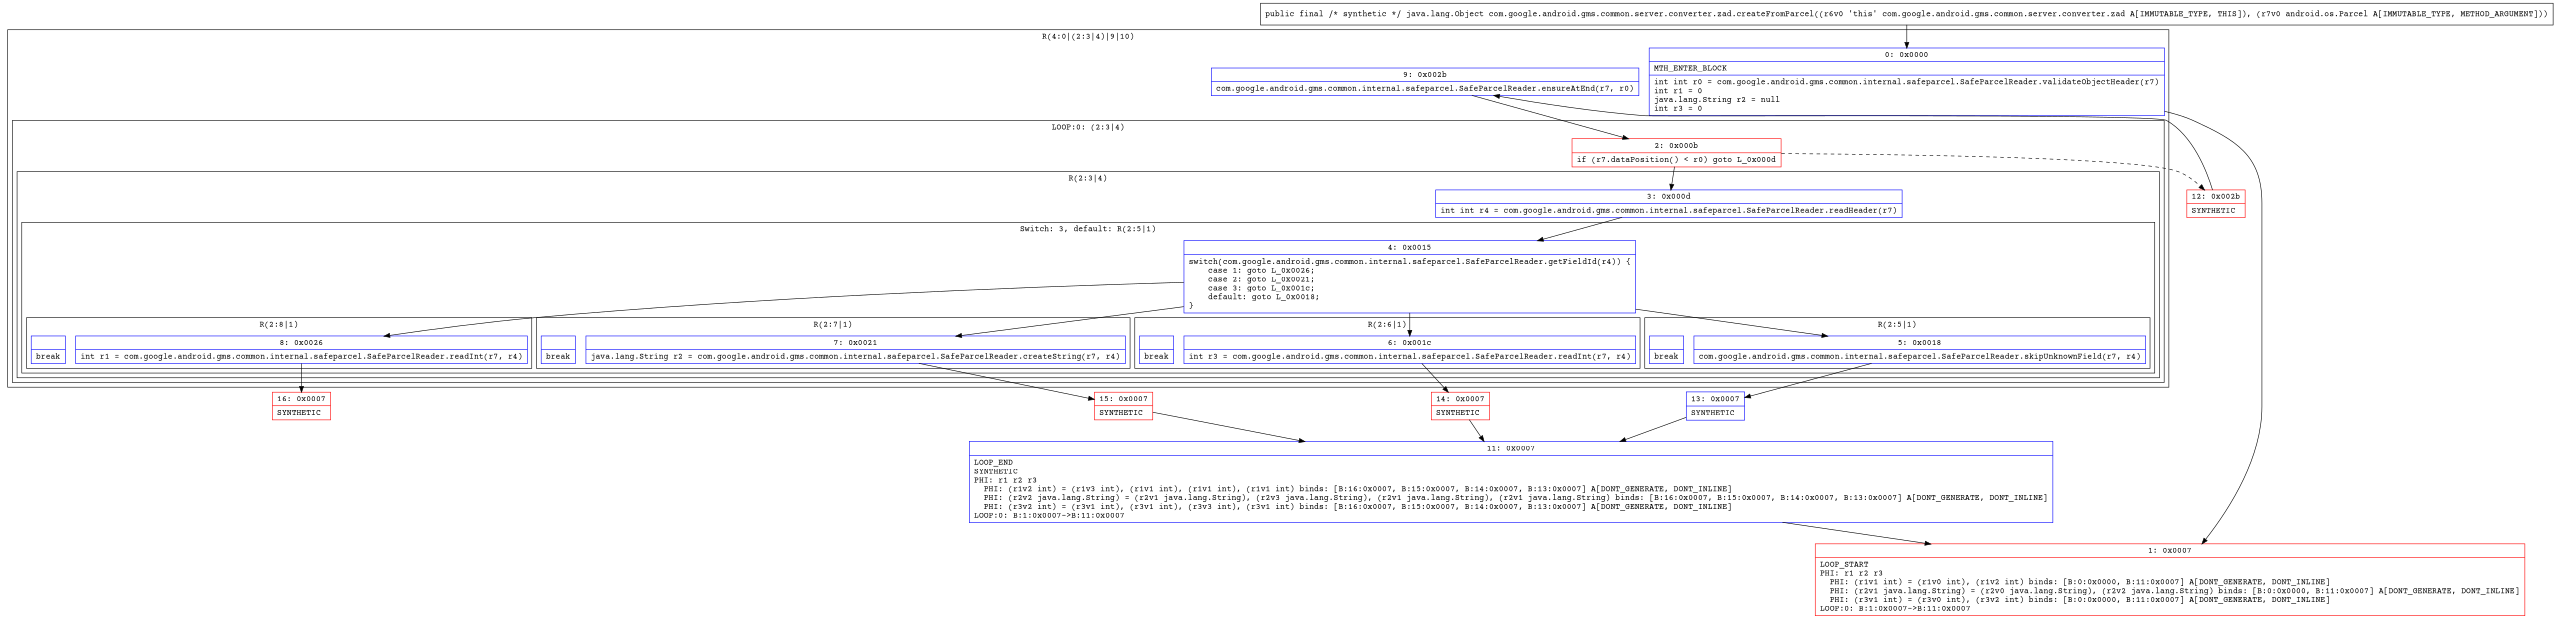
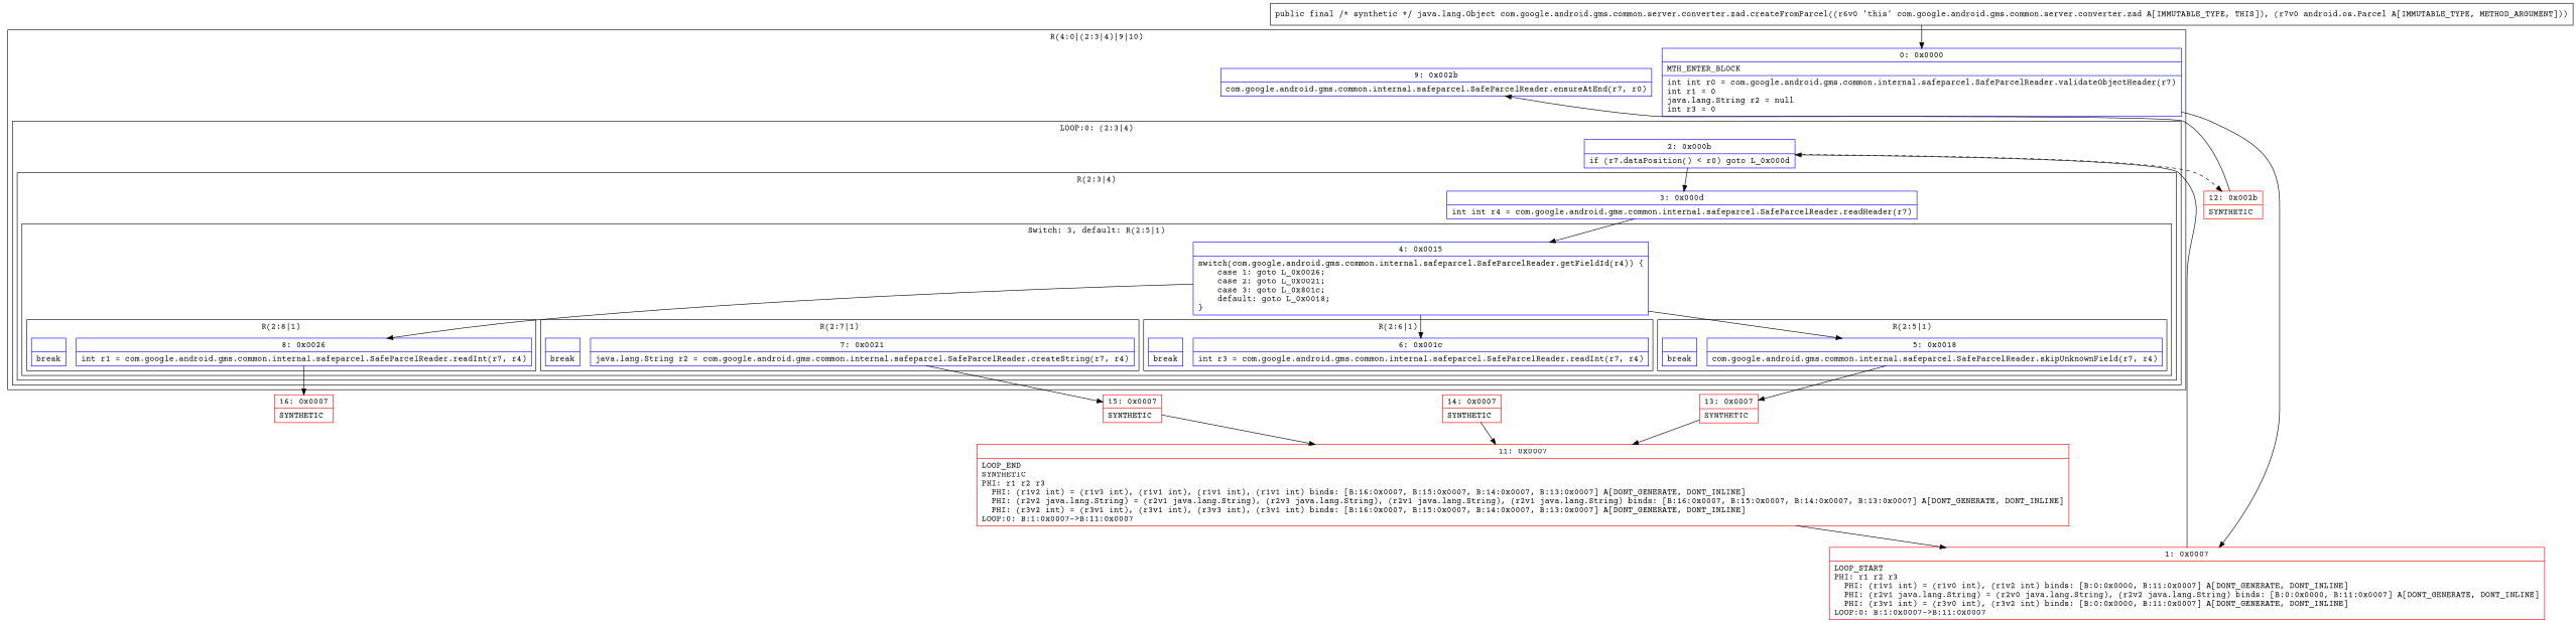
  digraph {
    fontname="Courier Prime"
    node [color=blue fontname="Courier Prime" shape=record]
    edge [fontname="Courier Prime"]
    n1 [label="{8\:\ 0x0026|int r1 = com.google.android.gms.common.internal.safeparcel.SafeParcelReader.readInt(r7, r4)\l}"]
    n2 [label="{|break\l}"]
    n3 [label="{7\:\ 0x0021|java.lang.String r2 = com.google.android.gms.common.internal.safeparcel.SafeParcelReader.createString(r7, r4)\l}"]
    n4 [label="{|break\l}"]
    n5 [label="{6\:\ 0x001c|int r3 = com.google.android.gms.common.internal.safeparcel.SafeParcelReader.readInt(r7, r4)\l}"]
    n6 [label="{|break\l}"]
    n7 [label="{5\:\ 0x0018|com.google.android.gms.common.internal.safeparcel.SafeParcelReader.skipUnknownField(r7, r4)\l}"]
    n8 [label="{|break\l}"]
-   n9 [label="{4\:\ 0x0015|switch(com.google.android.gms.common.internal.safeparcel.SafeParcelReader.getFieldId(r4)) \{\l    case 1: goto L_0x0026;\l    case 2: goto L_0x0021;\l    case 3: goto L_0x001c;\l    default: goto L_0x0018;\l\}\l}"]
+   n9 [label="{4\:\ 0x0015|switch(com.google.android.gms.common.internal.safeparcel.SafeParcelReader.getFieldId(r4)) \{\l    case 1: goto L_0x0026;\l    case 2: goto L_0x0021;\l    case 3: goto L_0x801c;\l    default: goto L_0x0018;\l\}\l}"]
    n10 [label="{3\:\ 0x000d|int int r4 = com.google.android.gms.common.internal.safeparcel.SafeParcelReader.readHeader(r7)\l}"]
-   n11 [color=red label="{2\:\ 0x000b|if (r7.dataPosition() \< r0) goto L_0x000d\l}"]
+   n11 [label="{2\:\ 0x000b|if (r7.dataPosition() \< r0) goto L_0x000d\l}"]
    n12 [label="{0\:\ 0x0000|MTH_ENTER_BLOCK\l|int int r0 = com.google.android.gms.common.internal.safeparcel.SafeParcelReader.validateObjectHeader(r7)\lint r1 = 0\ljava.lang.String r2 = null\lint r3 = 0\l}"]
    n13 [label="{9\:\ 0x002b|com.google.android.gms.common.internal.safeparcel.SafeParcelReader.ensureAtEnd(r7, r0)\l}"]
    n14 [color=red label="{16\:\ 0x0007|SYNTHETIC\l}"]
    n15 [color=red label="{15\:\ 0x0007|SYNTHETIC\l}"]
    n16 [color=red label="{14\:\ 0x0007|SYNTHETIC\l}"]
-   n17 [label="{13\:\ 0x0007|SYNTHETIC\l}"]
+   n17 [color=red label="{13\:\ 0x0007|SYNTHETIC\l}"]
    n18 [color=red label="{12\:\ 0x002b|SYNTHETIC\l}"]
    n19 [color=red label="{1\:\ 0x0007|LOOP_START\lPHI: r1 r2 r3 \l  PHI: (r1v1 int) = (r1v0 int), (r1v2 int) binds: [B:0:0x0000, B:11:0x0007] A[DONT_GENERATE, DONT_INLINE]\l  PHI: (r2v1 java.lang.String) = (r2v0 java.lang.String), (r2v2 java.lang.String) binds: [B:0:0x0000, B:11:0x0007] A[DONT_GENERATE, DONT_INLINE]\l  PHI: (r3v1 int) = (r3v0 int), (r3v2 int) binds: [B:0:0x0000, B:11:0x0007] A[DONT_GENERATE, DONT_INLINE]\lLOOP:0: B:1:0x0007\-\>B:11:0x0007\l}"]
-   n20 [label="{11\:\ 0x0007|LOOP_END\lSYNTHETIC\lPHI: r1 r2 r3 \l  PHI: (r1v2 int) = (r1v3 int), (r1v1 int), (r1v1 int), (r1v1 int) binds: [B:16:0x0007, B:15:0x0007, B:14:0x0007, B:13:0x0007] A[DONT_GENERATE, DONT_INLINE]\l  PHI: (r2v2 java.lang.String) = (r2v1 java.lang.String), (r2v3 java.lang.String), (r2v1 java.lang.String), (r2v1 java.lang.String) binds: [B:16:0x0007, B:15:0x0007, B:14:0x0007, B:13:0x0007] A[DONT_GENERATE, DONT_INLINE]\l  PHI: (r3v2 int) = (r3v1 int), (r3v1 int), (r3v3 int), (r3v1 int) binds: [B:16:0x0007, B:15:0x0007, B:14:0x0007, B:13:0x0007] A[DONT_GENERATE, DONT_INLINE]\lLOOP:0: B:1:0x0007\-\>B:11:0x0007\l}"]
+   n20 [color=red label="{11\:\ 0x0007|LOOP_END\lSYNTHETIC\lPHI: r1 r2 r3 \l  PHI: (r1v2 int) = (r1v3 int), (r1v1 int), (r1v1 int), (r1v1 int) binds: [B:16:0x0007, B:15:0x0007, B:14:0x0007, B:13:0x0007] A[DONT_GENERATE, DONT_INLINE]\l  PHI: (r2v2 java.lang.String) = (r2v1 java.lang.String), (r2v3 java.lang.String), (r2v1 java.lang.String), (r2v1 java.lang.String) binds: [B:16:0x0007, B:15:0x0007, B:14:0x0007, B:13:0x0007] A[DONT_GENERATE, DONT_INLINE]\l  PHI: (r3v2 int) = (r3v1 int), (r3v1 int), (r3v3 int), (r3v1 int) binds: [B:16:0x0007, B:15:0x0007, B:14:0x0007, B:13:0x0007] A[DONT_GENERATE, DONT_INLINE]\lLOOP:0: B:1:0x0007\-\>B:11:0x0007\l}"]
    n21 [label="{public final \/* synthetic *\/ java.lang.Object com.google.android.gms.common.server.converter.zad.createFromParcel((r6v0 'this' com.google.android.gms.common.server.converter.zad A[IMMUTABLE_TYPE, THIS]), (r7v0 android.os.Parcel A[IMMUTABLE_TYPE, METHOD_ARGUMENT])) }" color=""]
    subgraph cluster_1 {
      label="R(4:0|(2:3|4)|9|10)"
      n12
      n13
      subgraph cluster_2 {
        label="LOOP:0: (2:3|4)"
        n11
        subgraph cluster_3 {
          label="R(2:3|4)"
          n10
          subgraph cluster_4 {
            label="Switch: 3, default: R(2:5|1)"
            n9
            subgraph cluster_5 {
              label="R(2:8|1)"
              n1
              n2
            }
            subgraph cluster_6 {
              label="R(2:7|1)"
              n3
              n4
            }
            subgraph cluster_7 {
              label="R(2:6|1)"
              n5
              n6
            }
            subgraph cluster_8 {
              label="R(2:5|1)"
              n7
              n8
            }
          }
        }
      }
    }
    n1 -> n14
    n3 -> n15
-   n5 -> n16
    n7 -> n17
    n9 -> n1
-   n9 -> n3
    n9 -> n5
    n9 -> n7
    n10 -> n9
    n11 -> n10
    n11 -> n18 [style=dashed]
    n12 -> n19
    n15 -> n20
    n16 -> n20
    n17 -> n20
    n18 -> n13
-   n13 -> n11
+   n19 -> n11
    n20 -> n19
    n21 -> n12
  }
